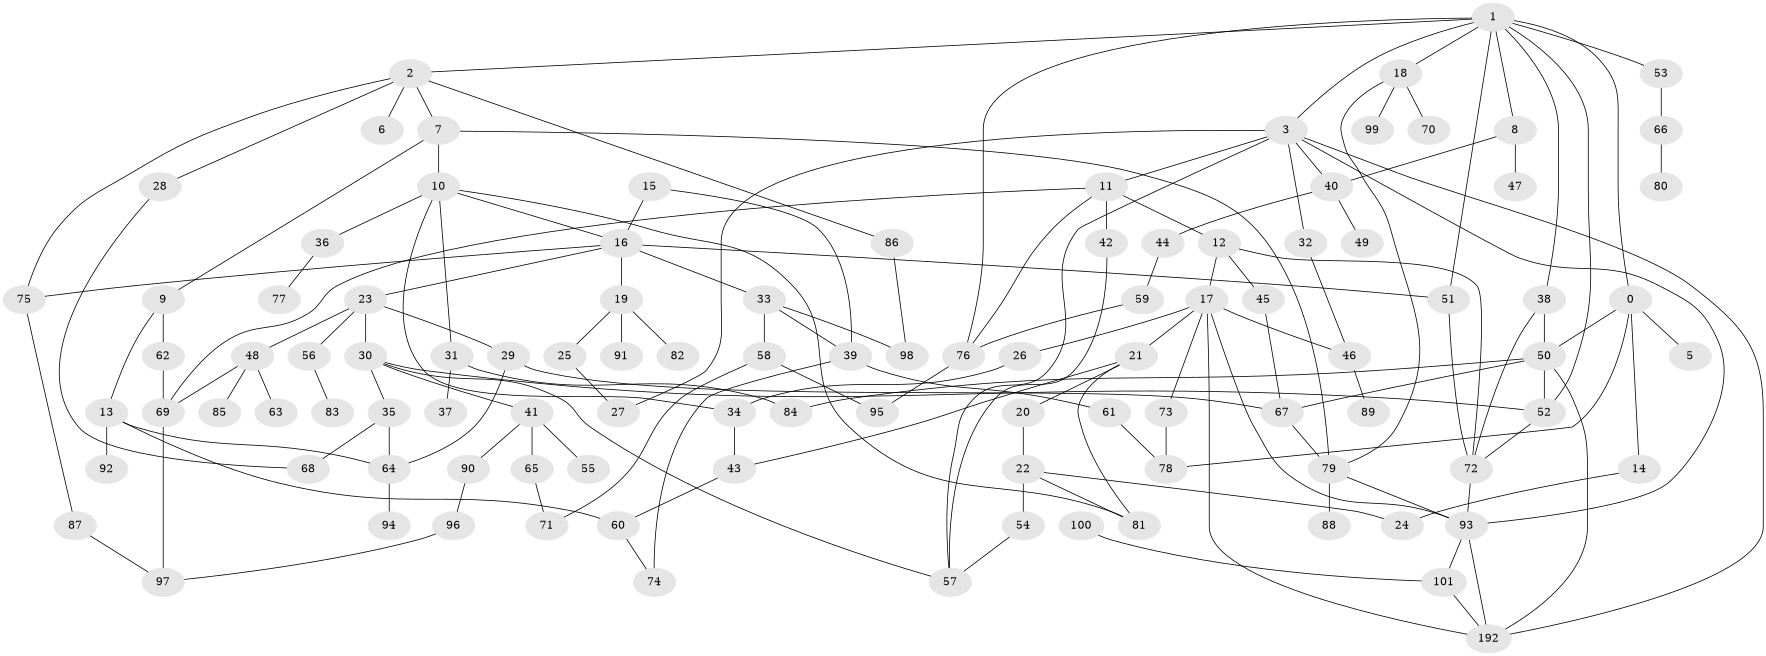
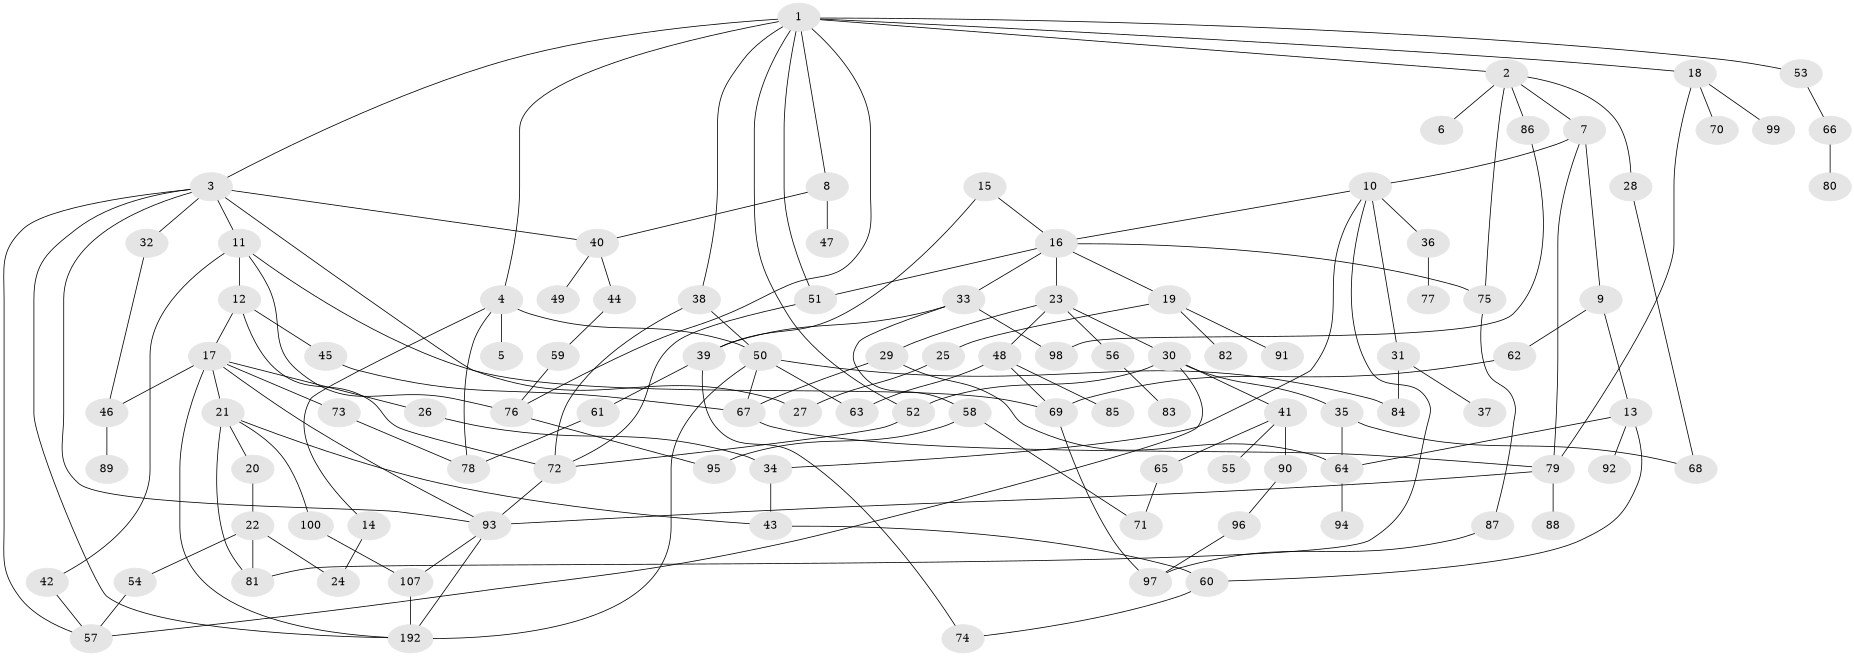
  graph {
    node [color=gray90 style=filled]
    1
    2
    3
-   4 [label=0]
+   4
    8
    18
    38
    51
    52
    53
    76
    6
    7
    28
    75
    86
    11
    27
    32
    40
    57
    93
    n23 [label=192]
    5
    14
    50
    78
    47
    79
    70
    99
    72
    66
    95
    9
    10
    68
    87
    98
    12
    42
    69
    46
    44
    49
-   101
+   101 [label=107]
    24
    67
    84
    63
    13
    62
    31
    34
    36
    81
    16
    88
    60
    64
    92
    15
    39
    37
    43
    77
    17
    45
    97
    21
    26
    73
    74
    94
    19
    23
    33
    61
    25
    82
    91
    29
    30
    48
    56
    58
    20
    22
    100
    89
    54
    35
    41
    85
    83
    55
    65
    90
    71
    59
    96
    80
    1 -- 2
    1 -- 3
    1 -- 4
    1 -- 8
    1 -- 18
    1 -- 38
    1 -- 51
    1 -- 52
    1 -- 53
    1 -- 76
    2 -- 6
    2 -- 7
    2 -- 28
    2 -- 75
    2 -- 86
    3 -- 11
    3 -- 27
    3 -- 32
    3 -- 40
    3 -- 57
    3 -- 93
    3 -- n23
    4 -- 5
    4 -- 14
    4 -- 50
    4 -- 78
    8 -- 40
    8 -- 47
    18 -- 79
    18 -- 70
    18 -- 99
    38 -- 50
    38 -- 72
    51 -- 72
    52 -- 72
    53 -- 66
    76 -- 95
    7 -- 79
    7 -- 9
    7 -- 10
    28 -- 68
    75 -- 87
    86 -- 98
    11 -- 76
    11 -- 12
    11 -- 42
    11 -- 69
    32 -- 46
    40 -- 44
    40 -- 49
    93 -- n23
    93 -- 101
    14 -- 24
    50 -- n23
    50 -- 67
    50 -- 84
-   50 -- 52
+   50 -- 63
    79 -- 93
    79 -- 88
    72 -- 93
    66 -- 80
    9 -- 13
    9 -- 62
    10 -- 31
    10 -- 34
    10 -- 36
    10 -- 81
    10 -- 16
    87 -- 97
    12 -- 72
    12 -- 17
    12 -- 45
    42 -- 57
    69 -- 97
    46 -- 89
    44 -- 59
    101 -- n23
    67 -- 79
    13 -- 60
    13 -- 64
    13 -- 92
    62 -- 69
    31 -- 84
    31 -- 37
    34 -- 43
    36 -- 77
    16 -- 51
    16 -- 75
    16 -- 19
    16 -- 23
    16 -- 33
    60 -- 74
    64 -- 94
    15 -- 16
    15 -- 39
    39 -- 74
    39 -- 61
    43 -- 60
    17 -- 93
    17 -- n23
    17 -- 46
    17 -- 21
    17 -- 26
    17 -- 73
    45 -- 67
    21 -- 81
    21 -- 43
    21 -- 20
+   21 -- 100
    26 -- 34
    73 -- 78
    19 -- 25
    19 -- 82
    19 -- 91
    23 -- 29
    23 -- 30
    23 -- 48
    23 -- 56
    33 -- 98
    33 -- 39
    33 -- 58
    61 -- 78
    25 -- 27
    29 -- 67
    29 -- 64
    30 -- 52
    30 -- 57
    30 -- 35
    30 -- 41
    48 -- 69
    48 -- 63
    48 -- 85
    56 -- 83
    58 -- 95
    58 -- 71
    20 -- 22
    22 -- 24
    22 -- 81
    22 -- 54
    100 -- 101
    54 -- 57
    35 -- 68
    35 -- 64
    41 -- 55
    41 -- 65
    41 -- 90
    65 -- 71
    90 -- 96
    59 -- 76
    96 -- 97
  }
